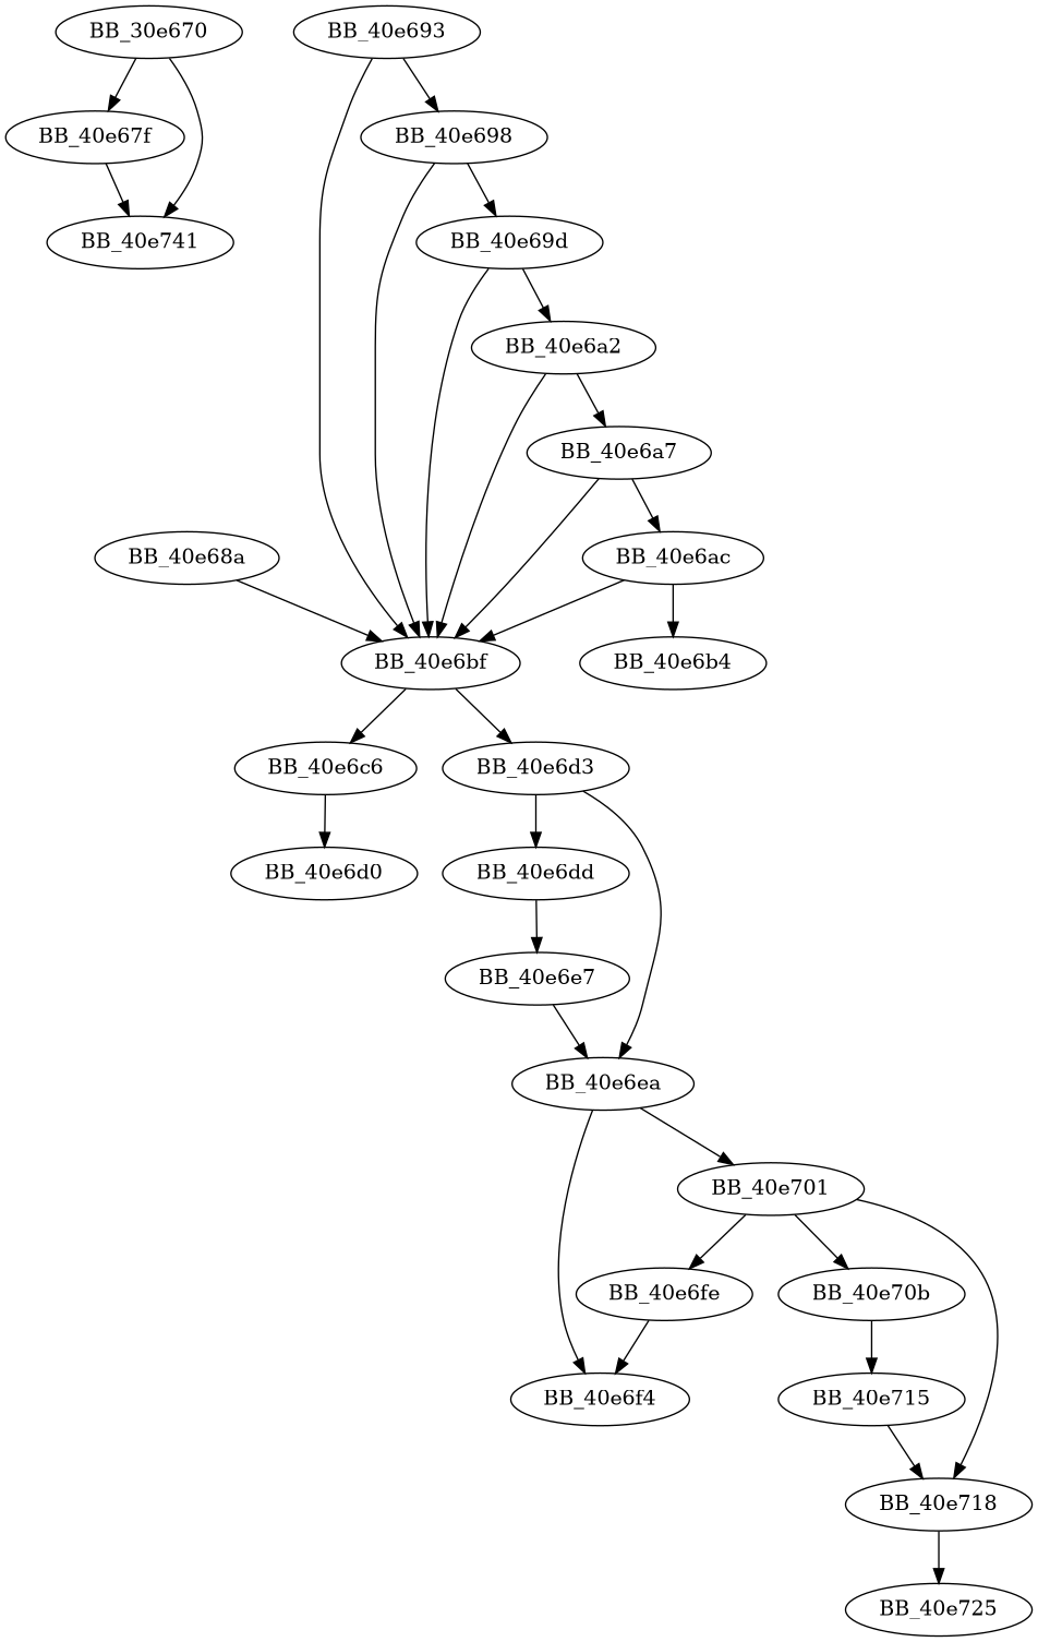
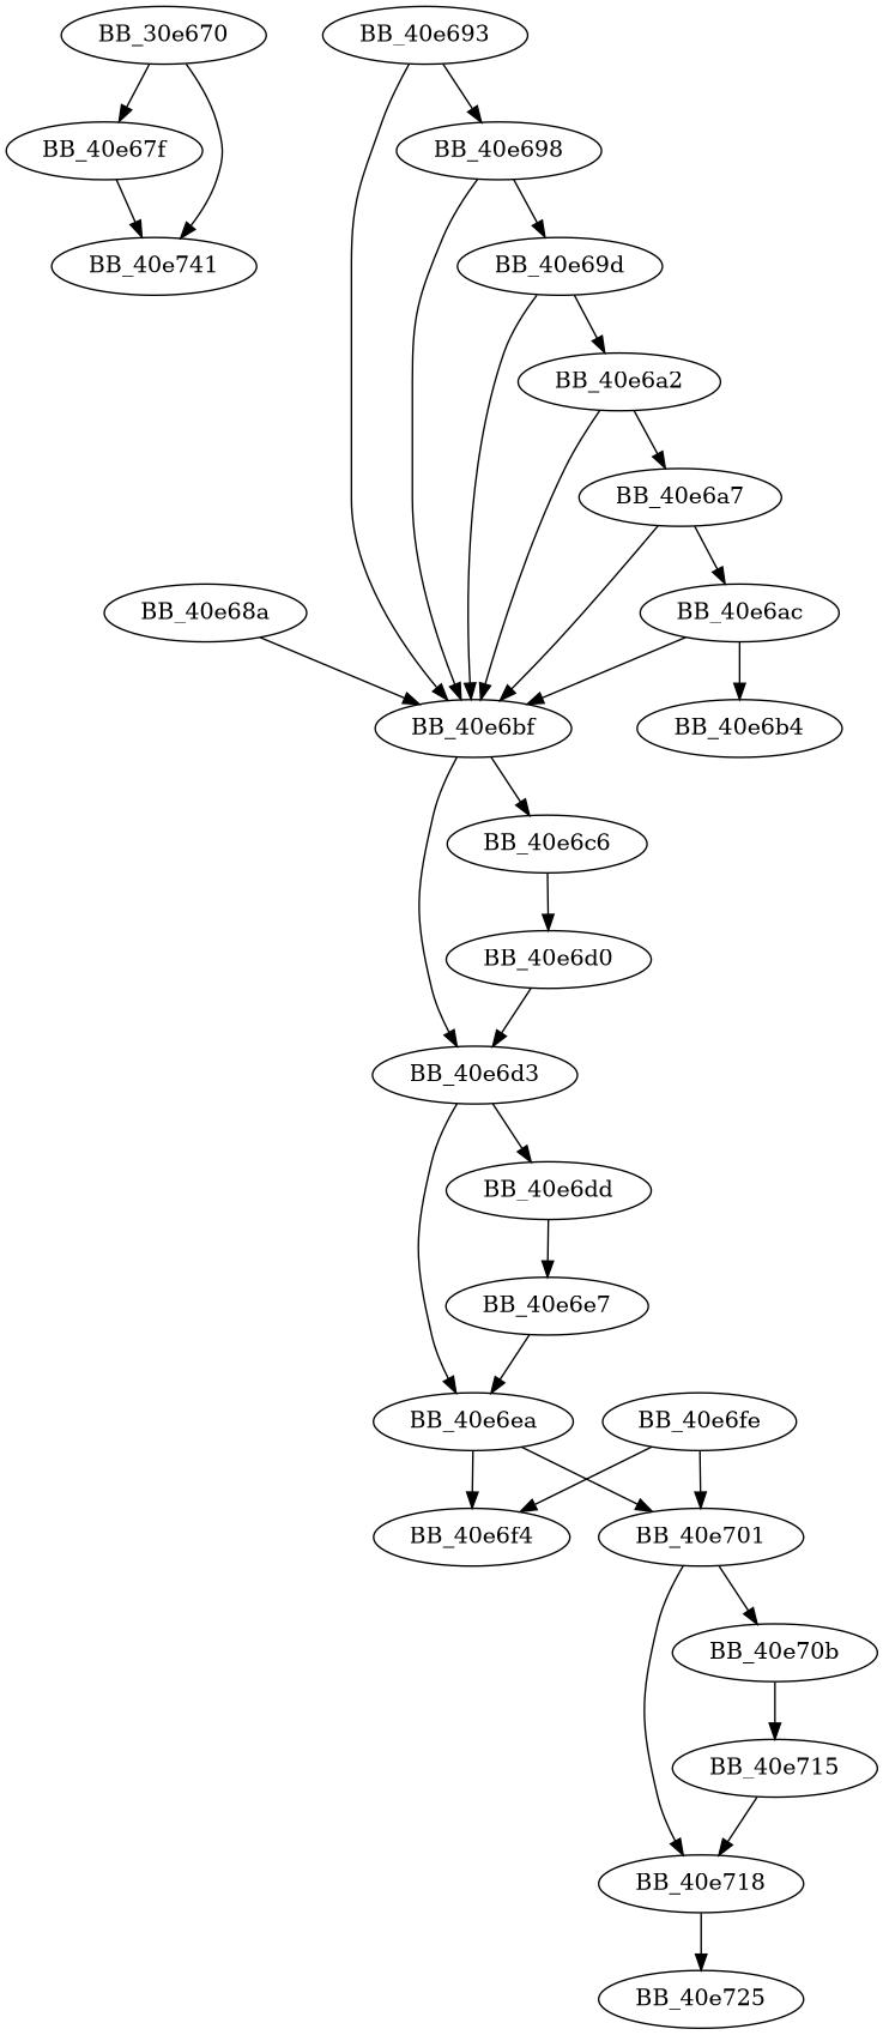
  digraph {
    n1 [label=BB_30e670]
    BB_40e67f
    BB_40e741
    BB_40e68a
    BB_40e6bf
    BB_40e693
    BB_40e698
    BB_40e6c6
    BB_40e6d3
    BB_40e69d
    BB_40e6d0
    BB_40e6dd
    BB_40e6ea
    BB_40e6a2
    BB_40e6a7
    BB_40e6ac
    BB_40e6b4
    BB_40e6e7
    BB_40e6f4
    BB_40e701
    BB_40e70b
    BB_40e718
    BB_40e6fe
    BB_40e715
    BB_40e725
    n1 -> BB_40e67f
    n1 -> BB_40e741
    BB_40e67f -> BB_40e741
    BB_40e68a -> BB_40e6bf
    BB_40e6bf -> BB_40e6c6
    BB_40e6bf -> BB_40e6d3
    BB_40e693 -> BB_40e6bf
    BB_40e693 -> BB_40e698
    BB_40e698 -> BB_40e6bf
    BB_40e698 -> BB_40e69d
    BB_40e6c6 -> BB_40e6d0
    BB_40e6d3 -> BB_40e6dd
    BB_40e6d3 -> BB_40e6ea
    BB_40e69d -> BB_40e6bf
    BB_40e69d -> BB_40e6a2
+   BB_40e6d0 -> BB_40e6d3
    BB_40e6dd -> BB_40e6e7
    BB_40e6ea -> BB_40e6f4
    BB_40e6ea -> BB_40e701
    BB_40e6a2 -> BB_40e6bf
    BB_40e6a2 -> BB_40e6a7
    BB_40e6a7 -> BB_40e6bf
    BB_40e6a7 -> BB_40e6ac
    BB_40e6ac -> BB_40e6bf
    BB_40e6ac -> BB_40e6b4
    BB_40e6e7 -> BB_40e6ea
    BB_40e701 -> BB_40e70b
    BB_40e701 -> BB_40e718
    BB_40e70b -> BB_40e715
    BB_40e718 -> BB_40e725
    BB_40e6fe -> BB_40e6f4
-   BB_40e701 -> BB_40e6fe
+   BB_40e6fe -> BB_40e701
    BB_40e715 -> BB_40e718
  }
